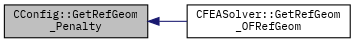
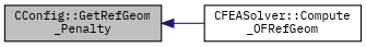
  digraph {
    rankdir=LR
    fontname="IBM Plex Mono"
    node [color=black fontname="IBM Plex Mono" fontsize=10 shape=record style=filled]
    n1 [fillcolor=grey75 fontcolor=black height=0.2 label="CConfig::GetRefGeom\l_Penalty" width=0.4]
-   n2 [fillcolor=white height=0.2 label="CFEASolver::GetRefGeom\l_OFRefGeom" width=0.4]
+   n2 [fillcolor=white height=0.2 label="CFEASolver::Compute\l_OFRefGeom" width=0.4]
    n1 -> n2 [color=midnightblue dir=back fontname="IBM Plex Mono" fontsize=10 labelfontname=Helvetica labelfontsize=10 style=solid]
  }
